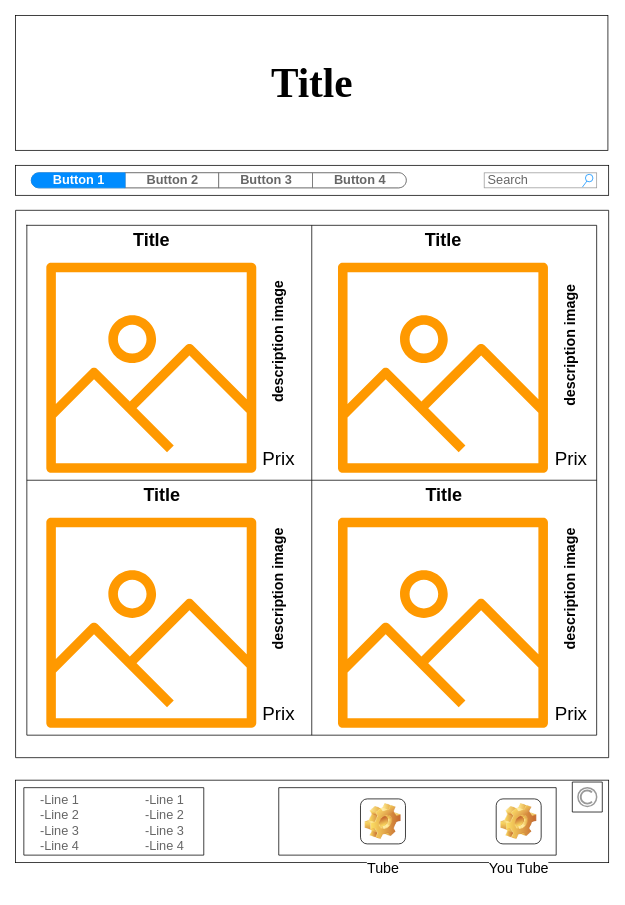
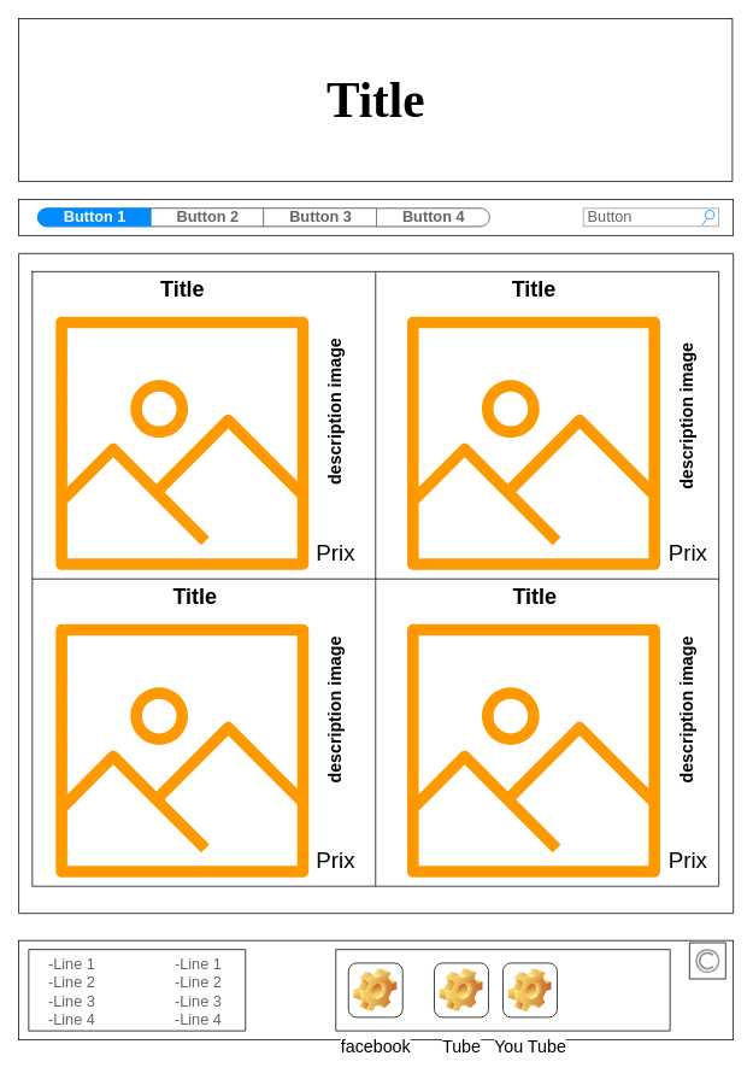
  <mxCell id="0" />
  <mxCell id="1" parent="0" />
  <mxCell id="2" value="" style="rounded=0;whiteSpace=wrap;html=1;" vertex="1" parent="1"><mxGeometry x="20" y="20" width="790" height="180" as="geometry" /></mxCell>
  <mxCell id="3" style="edgeStyle=orthogonalEdgeStyle;rounded=0;orthogonalLoop=1;jettySize=auto;html=1;exitX=0.5;exitY=1;exitDx=0;exitDy=0;" edge="1" parent="1" source="2" target="2"><mxGeometry relative="1" as="geometry" /></mxCell>
  <mxCell id="4" value="" style="rounded=0;whiteSpace=wrap;html=1;fontSize=45;" vertex="1" parent="1"><mxGeometry x="20" y="220" width="791" height="40" as="geometry" /></mxCell>
  <mxCell id="5" style="edgeStyle=orthogonalEdgeStyle;rounded=0;orthogonalLoop=1;jettySize=auto;html=1;exitX=0.5;exitY=1;exitDx=0;exitDy=0;fontSize=45;" edge="1" parent="1"><mxGeometry relative="1" as="geometry"><mxPoint x="750" y="1000" as="sourcePoint" /><mxPoint x="750" y="1000" as="targetPoint" /></mxGeometry></mxCell>
  <mxCell id="6" style="edgeStyle=orthogonalEdgeStyle;rounded=0;orthogonalLoop=1;jettySize=auto;html=1;exitX=0.5;exitY=1;exitDx=0;exitDy=0;fontSize=45;" edge="1" parent="1"><mxGeometry relative="1" as="geometry"><mxPoint x="750" y="1000" as="sourcePoint" /><mxPoint x="750" y="1000" as="targetPoint" /></mxGeometry></mxCell>
  <mxCell id="7" value="" style="shape=table;startSize=0;container=1;collapsible=0;childLayout=tableLayout;fontSize=45;" vertex="1" parent="1"><mxGeometry x="35" y="300" width="760" height="680" as="geometry" /></mxCell>
  <mxCell id="8" value="" style="shape=partialRectangle;collapsible=0;dropTarget=0;pointerEvents=0;fillColor=none;top=0;left=0;bottom=0;right=0;points=[[0,0.5],[1,0.5]];portConstraint=eastwest;fontSize=45;" vertex="1" parent="7"><mxGeometry width="760" height="340" as="geometry" /></mxCell>
  <mxCell id="9" value="" style="shape=partialRectangle;html=1;whiteSpace=wrap;connectable=0;overflow=hidden;fillColor=none;top=0;left=0;bottom=0;right=0;pointerEvents=1;fontSize=45;" vertex="1" parent="8"><mxGeometry width="380" height="340" as="geometry"><mxRectangle width="380" height="340" as="alternateBounds" /></mxGeometry></mxCell>
  <mxCell id="10" value="" style="shape=partialRectangle;html=1;whiteSpace=wrap;connectable=0;overflow=hidden;fillColor=none;top=0;left=0;bottom=0;right=0;pointerEvents=1;fontSize=45;" vertex="1" parent="8"><mxGeometry x="380" width="380" height="340" as="geometry"><mxRectangle width="380" height="340" as="alternateBounds" /></mxGeometry></mxCell>
  <mxCell id="11" value="" style="shape=partialRectangle;collapsible=0;dropTarget=0;pointerEvents=0;fillColor=none;top=0;left=0;bottom=0;right=0;points=[[0,0.5],[1,0.5]];portConstraint=eastwest;fontSize=45;" vertex="1" parent="7"><mxGeometry y="340" width="760" height="340" as="geometry" /></mxCell>
  <mxCell id="12" value="" style="shape=partialRectangle;html=1;whiteSpace=wrap;connectable=0;overflow=hidden;fillColor=none;top=0;left=0;bottom=0;right=0;pointerEvents=1;fontSize=45;" vertex="1" parent="11"><mxGeometry width="380" height="340" as="geometry"><mxRectangle width="380" height="340" as="alternateBounds" /></mxGeometry></mxCell>
  <mxCell id="13" value="" style="shape=partialRectangle;html=1;whiteSpace=wrap;connectable=0;overflow=hidden;fillColor=none;top=0;left=0;bottom=0;right=0;pointerEvents=1;fontSize=45;" vertex="1" parent="11"><mxGeometry x="380" width="380" height="340" as="geometry"><mxRectangle width="380" height="340" as="alternateBounds" /></mxGeometry></mxCell>
  <mxCell id="14" value="" style="swimlane;startSize=0;fontSize=45;" vertex="1" parent="1"><mxGeometry x="20" y="280" width="791" height="730" as="geometry" /></mxCell>
  <mxCell id="15" value="description image" style="text;html=1;strokeColor=none;fillColor=none;align=center;verticalAlign=middle;whiteSpace=wrap;rounded=0;fontSize=19;horizontal=0;fontStyle=1" vertex="1" parent="14"><mxGeometry x="721" y="55" width="40" height="250" as="geometry" /></mxCell>
  <mxCell id="16" value="description image" style="text;html=1;strokeColor=none;fillColor=none;align=center;verticalAlign=middle;whiteSpace=wrap;rounded=0;fontSize=19;horizontal=0;fontStyle=1" vertex="1" parent="14"><mxGeometry x="331" y="380" width="40" height="250" as="geometry" /></mxCell>
  <mxCell id="17" value="description image" style="text;html=1;strokeColor=none;fillColor=none;align=center;verticalAlign=middle;whiteSpace=wrap;rounded=0;fontSize=19;horizontal=0;fontStyle=1" vertex="1" parent="14"><mxGeometry x="721" y="380" width="40" height="250" as="geometry" /></mxCell>
  <mxCell id="18" value="" style="rounded=0;whiteSpace=wrap;html=1;fontSize=45;" vertex="1" parent="1"><mxGeometry x="20" y="1040" width="791" height="110" as="geometry" /></mxCell>
  <mxCell id="19" value="Title" style="text;strokeColor=none;fillColor=none;html=1;fontSize=55;fontStyle=1;verticalAlign=middle;align=center;fontFamily=Lobster;fontSource=https%3A%2F%2Ffonts.googleapis.com%2Fcss%3Ffamily%3DLobster;" vertex="1" parent="1"><mxGeometry x="302" y="75" width="226" height="70" as="geometry" /></mxCell>
  <mxCell id="20" value="" style="strokeWidth=1;shadow=0;dashed=0;align=center;html=1;shape=mxgraph.mockup.rrect;rSize=10;fillColor=#ffffff;strokeColor=#666666;fontSize=25;" vertex="1" parent="1"><mxGeometry x="41" y="230" width="500" height="20" as="geometry" /></mxCell>
  <mxCell id="21" value="Button 2" style="strokeColor=inherit;fillColor=inherit;gradientColor=inherit;strokeWidth=1;shadow=0;dashed=0;align=center;html=1;shape=mxgraph.mockup.rrect;rSize=0;fontSize=17;fontColor=#666666;fontStyle=1;resizeHeight=1;" vertex="1" parent="20"><mxGeometry width="125" height="20" relative="1" as="geometry"><mxPoint x="125" as="offset" /></mxGeometry></mxCell>
  <mxCell id="22" value="Button 3" style="strokeColor=inherit;fillColor=inherit;gradientColor=inherit;strokeWidth=1;shadow=0;dashed=0;align=center;html=1;shape=mxgraph.mockup.rrect;rSize=0;fontSize=17;fontColor=#666666;fontStyle=1;resizeHeight=1;" vertex="1" parent="20"><mxGeometry width="125" height="20" relative="1" as="geometry"><mxPoint x="250" as="offset" /></mxGeometry></mxCell>
  <mxCell id="23" value="Button 4" style="strokeColor=inherit;fillColor=inherit;gradientColor=inherit;strokeWidth=1;shadow=0;dashed=0;align=center;html=1;shape=mxgraph.mockup.rightButton;rSize=10;fontSize=17;fontColor=#666666;fontStyle=1;resizeHeight=1;" vertex="1" parent="20"><mxGeometry x="1" width="125" height="20" relative="1" as="geometry"><mxPoint x="-125" as="offset" /></mxGeometry></mxCell>
  <mxCell id="24" value="Button 1" style="strokeWidth=1;shadow=0;dashed=0;align=center;html=1;shape=mxgraph.mockup.leftButton;rSize=10;fontSize=17;fontColor=#ffffff;fontStyle=1;fillColor=#008cff;strokeColor=#008cff;resizeHeight=1;" vertex="1" parent="20"><mxGeometry width="125" height="20" relative="1" as="geometry" /></mxCell>
- <mxCell id="25" value="Search" style="strokeWidth=1;shadow=0;dashed=0;align=center;html=1;shape=mxgraph.mockup.forms.searchBox;strokeColor=#999999;mainText=;strokeColor2=#008cff;fontColor=#666666;fontSize=17;align=left;spacingLeft=3;" vertex="1" parent="1"><mxGeometry x="645" y="230" width="150" height="20" as="geometry" /></mxCell>
+ <mxCell id="25" value="Button" style="strokeWidth=1;shadow=0;dashed=0;align=center;html=1;shape=mxgraph.mockup.forms.searchBox;strokeColor=#999999;mainText=;strokeColor2=#008cff;fontColor=#666666;fontSize=17;align=left;spacingLeft=3;" vertex="1" parent="1"><mxGeometry x="645" y="230" width="150" height="20" as="geometry" /></mxCell>
  <mxCell id="26" value="" style="strokeColor=#999999;verticalLabelPosition=bottom;shadow=0;dashed=0;verticalAlign=top;strokeWidth=2;html=1;shape=mxgraph.mockup.misc.copyrightIcon;fontSize=25;" vertex="1" parent="1"><mxGeometry x="770" y="1050" width="25" height="25" as="geometry" /></mxCell>
  <mxCell id="27" value="-Line 1&#10;-Line 2&#10;-Line 3&#10;-Line 4" style="strokeWidth=1;shadow=0;dashed=0;align=center;html=1;shape=mxgraph.mockup.text.bulletedList;textColor=#666666;mainText=,,,,;textSize=17;bulletStyle=none;strokeColor=none;fillColor=none;align=left;verticalAlign=top;fontSize=17;fontColor=#666666;" vertex="1" parent="1"><mxGeometry x="51" y="1050" width="150" height="135" as="geometry" /></mxCell>
  <mxCell id="28" value="-Line 1&#10;-Line 2&#10;-Line 3&#10;-Line 4" style="strokeWidth=1;shadow=0;dashed=0;align=center;html=1;shape=mxgraph.mockup.text.bulletedList;textColor=#666666;mainText=,,,,;textSize=17;bulletStyle=none;strokeColor=none;fillColor=none;align=left;verticalAlign=top;fontSize=17;fontColor=#666666;" vertex="1" parent="1"><mxGeometry x="191" y="1050" width="150" height="135" as="geometry" /></mxCell>
  <mxCell id="29" value="" style="sketch=0;outlineConnect=0;fontColor=#232F3E;gradientColor=none;fillColor=#FF9900;strokeColor=none;dashed=0;verticalLabelPosition=bottom;verticalAlign=top;align=center;html=1;fontSize=12;fontStyle=0;aspect=fixed;pointerEvents=1;shape=mxgraph.aws4.container_registry_image;" vertex="1" parent="1"><mxGeometry x="61" y="350" width="280" height="280" as="geometry" /></mxCell>
  <mxCell id="30" value="" style="sketch=0;outlineConnect=0;fontColor=#232F3E;gradientColor=none;fillColor=#FF9900;strokeColor=none;dashed=0;verticalLabelPosition=bottom;verticalAlign=top;align=center;html=1;fontSize=12;fontStyle=0;aspect=fixed;pointerEvents=1;shape=mxgraph.aws4.container_registry_image;" vertex="1" parent="1"><mxGeometry x="450" y="350" width="280" height="280" as="geometry" /></mxCell>
  <mxCell id="31" value="" style="sketch=0;outlineConnect=0;fontColor=#232F3E;gradientColor=none;fillColor=#FF9900;strokeColor=none;dashed=0;verticalLabelPosition=bottom;verticalAlign=top;align=center;html=1;fontSize=12;fontStyle=0;aspect=fixed;pointerEvents=1;shape=mxgraph.aws4.container_registry_image;" vertex="1" parent="1"><mxGeometry x="61" y="690" width="280" height="280" as="geometry" /></mxCell>
  <mxCell id="32" value="" style="sketch=0;outlineConnect=0;fontColor=#232F3E;gradientColor=none;fillColor=#FF9900;strokeColor=none;dashed=0;verticalLabelPosition=bottom;verticalAlign=top;align=center;html=1;fontSize=12;fontStyle=0;aspect=fixed;pointerEvents=1;shape=mxgraph.aws4.container_registry_image;" vertex="1" parent="1"><mxGeometry x="450" y="690" width="280" height="280" as="geometry" /></mxCell>
  <mxCell id="33" value="Prix" style="text;html=1;strokeColor=none;fillColor=none;align=center;verticalAlign=middle;whiteSpace=wrap;rounded=0;fontSize=25;" vertex="1" parent="1"><mxGeometry x="351" y="940" width="40" height="20" as="geometry" /></mxCell>
  <mxCell id="34" value="Prix" style="text;html=1;strokeColor=none;fillColor=none;align=center;verticalAlign=middle;whiteSpace=wrap;rounded=0;fontSize=25;" vertex="1" parent="1"><mxGeometry x="741" y="940" width="40" height="20" as="geometry" /></mxCell>
  <mxCell id="35" value="Prix" style="text;html=1;strokeColor=none;fillColor=none;align=center;verticalAlign=middle;whiteSpace=wrap;rounded=0;fontSize=25;" vertex="1" parent="1"><mxGeometry x="351" y="600" width="40" height="20" as="geometry" /></mxCell>
  <mxCell id="36" value="Prix" style="text;html=1;strokeColor=none;fillColor=none;align=center;verticalAlign=middle;whiteSpace=wrap;rounded=0;fontSize=25;" vertex="1" parent="1"><mxGeometry x="741" y="600" width="40" height="20" as="geometry" /></mxCell>
  <mxCell id="37" value="Title" style="text;strokeColor=none;fillColor=none;html=1;fontSize=24;fontStyle=1;verticalAlign=middle;align=center;" vertex="1" parent="1"><mxGeometry x="165" y="640" width="100" height="40" as="geometry" /></mxCell>
  <mxCell id="38" value="Title" style="text;strokeColor=none;fillColor=none;html=1;fontSize=24;fontStyle=1;verticalAlign=middle;align=center;" vertex="1" parent="1"><mxGeometry x="151" y="300" width="100" height="40" as="geometry" /></mxCell>
  <mxCell id="39" value="Title" style="text;strokeColor=none;fillColor=none;html=1;fontSize=24;fontStyle=1;verticalAlign=middle;align=center;" vertex="1" parent="1"><mxGeometry x="540" y="300" width="100" height="40" as="geometry" /></mxCell>
  <mxCell id="40" value="Title" style="text;strokeColor=none;fillColor=none;html=1;fontSize=24;fontStyle=1;verticalAlign=middle;align=center;" vertex="1" parent="1"><mxGeometry x="541" y="640" width="100" height="40" as="geometry" /></mxCell>
  <mxCell id="41" value="description image" style="text;html=1;strokeColor=none;fillColor=none;align=center;verticalAlign=middle;whiteSpace=wrap;rounded=0;fontSize=19;horizontal=0;fontStyle=1" vertex="1" parent="1"><mxGeometry x="351" y="330" width="40" height="250" as="geometry" /></mxCell>
+ <mxCell id="42" value="facebook&lt;br&gt;" style="icon;html=1;image=img/clipart/Gear_128x128.png;fontSize=19;align=center;verticalAlign=middle;" vertex="1" parent="1"><mxGeometry x="385" y="1065" width="60" height="60" as="geometry" /></mxCell>
  <mxCell id="43" value="Tube" style="icon;html=1;image=img/clipart/Gear_128x128.png;fontSize=19;align=center;verticalAlign=middle;" vertex="1" parent="1"><mxGeometry x="480" y="1065" width="60" height="60" as="geometry" /></mxCell>
- <mxCell id="44" value="You Tube" style="icon;html=1;image=img/clipart/Gear_128x128.png;fontSize=19;align=center;verticalAlign=middle;" vertex="1" parent="1"><mxGeometry x="661" y="1065" width="60" height="60" as="geometry" /></mxCell>
+ <mxCell id="44" value="You Tube" style="icon;html=1;image=img/clipart/Gear_128x128.png;fontSize=19;align=center;verticalAlign=middle;" vertex="1" parent="1"><mxGeometry x="556" y="1065" width="60" height="60" as="geometry" /></mxCell>
  <mxCell id="45" value="" style="swimlane;startSize=0;fontSize=19;align=center;verticalAlign=middle;" vertex="1" parent="1"><mxGeometry x="31" y="1050" width="240" height="90" as="geometry" /></mxCell>
  <mxCell id="46" value="" style="swimlane;startSize=0;fontSize=19;align=center;verticalAlign=middle;" vertex="1" parent="1"><mxGeometry x="371" y="1050" width="370" height="90" as="geometry" /></mxCell>
  <mxCell id="47" value="" style="swimlane;startSize=0;fontSize=19;align=center;verticalAlign=middle;" vertex="1" parent="1"><mxGeometry x="762.5" y="1042.5" width="40" height="40" as="geometry" /></mxCell>
